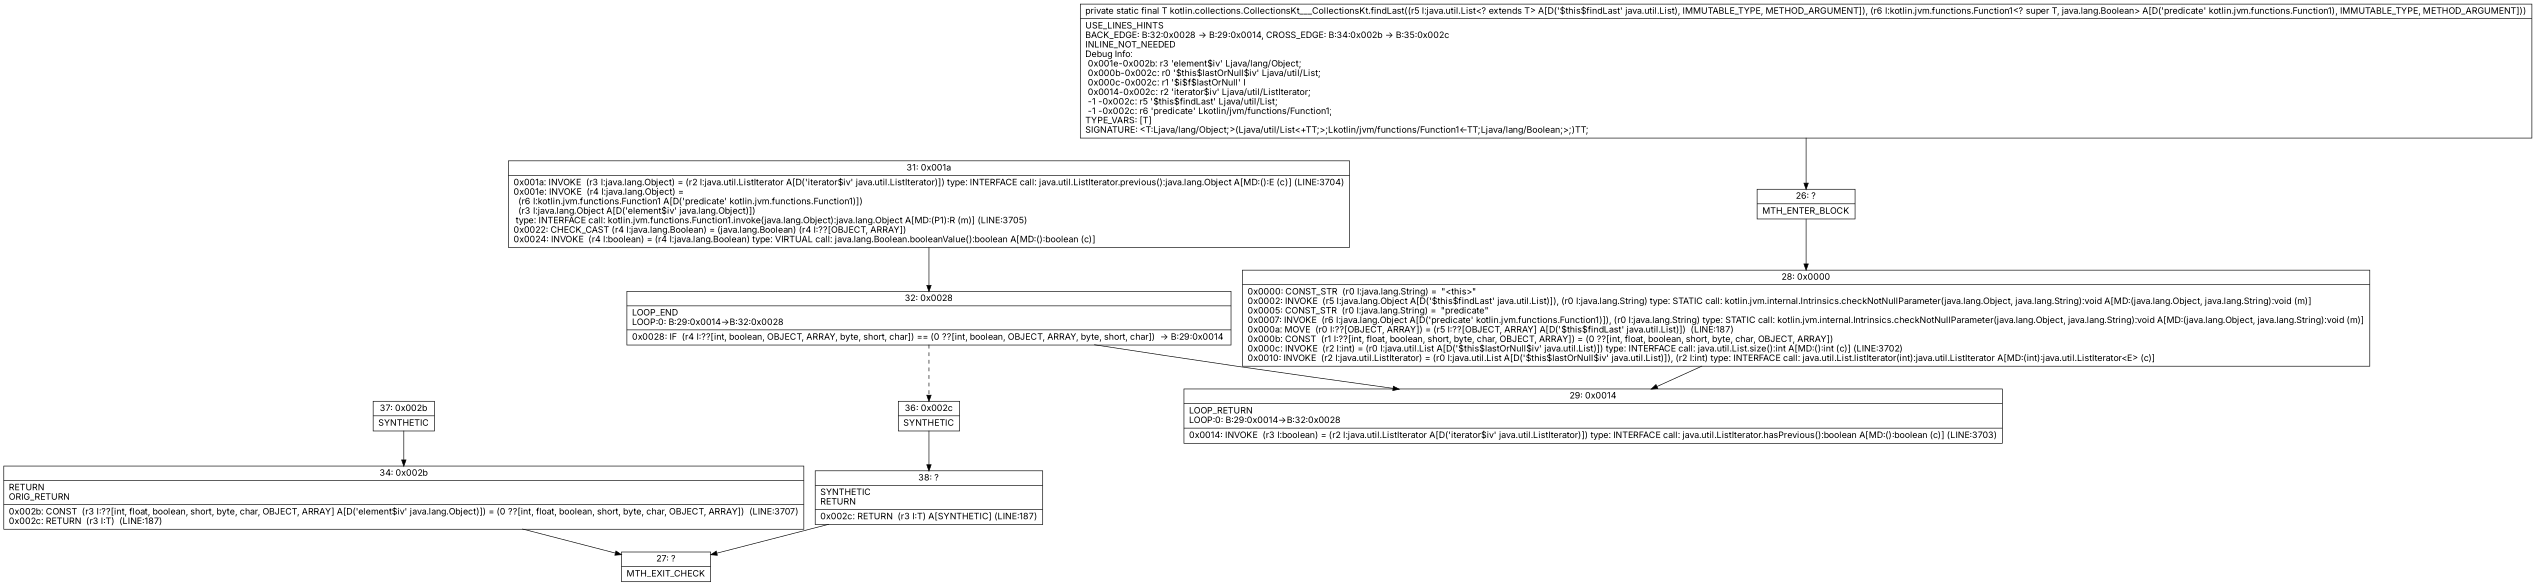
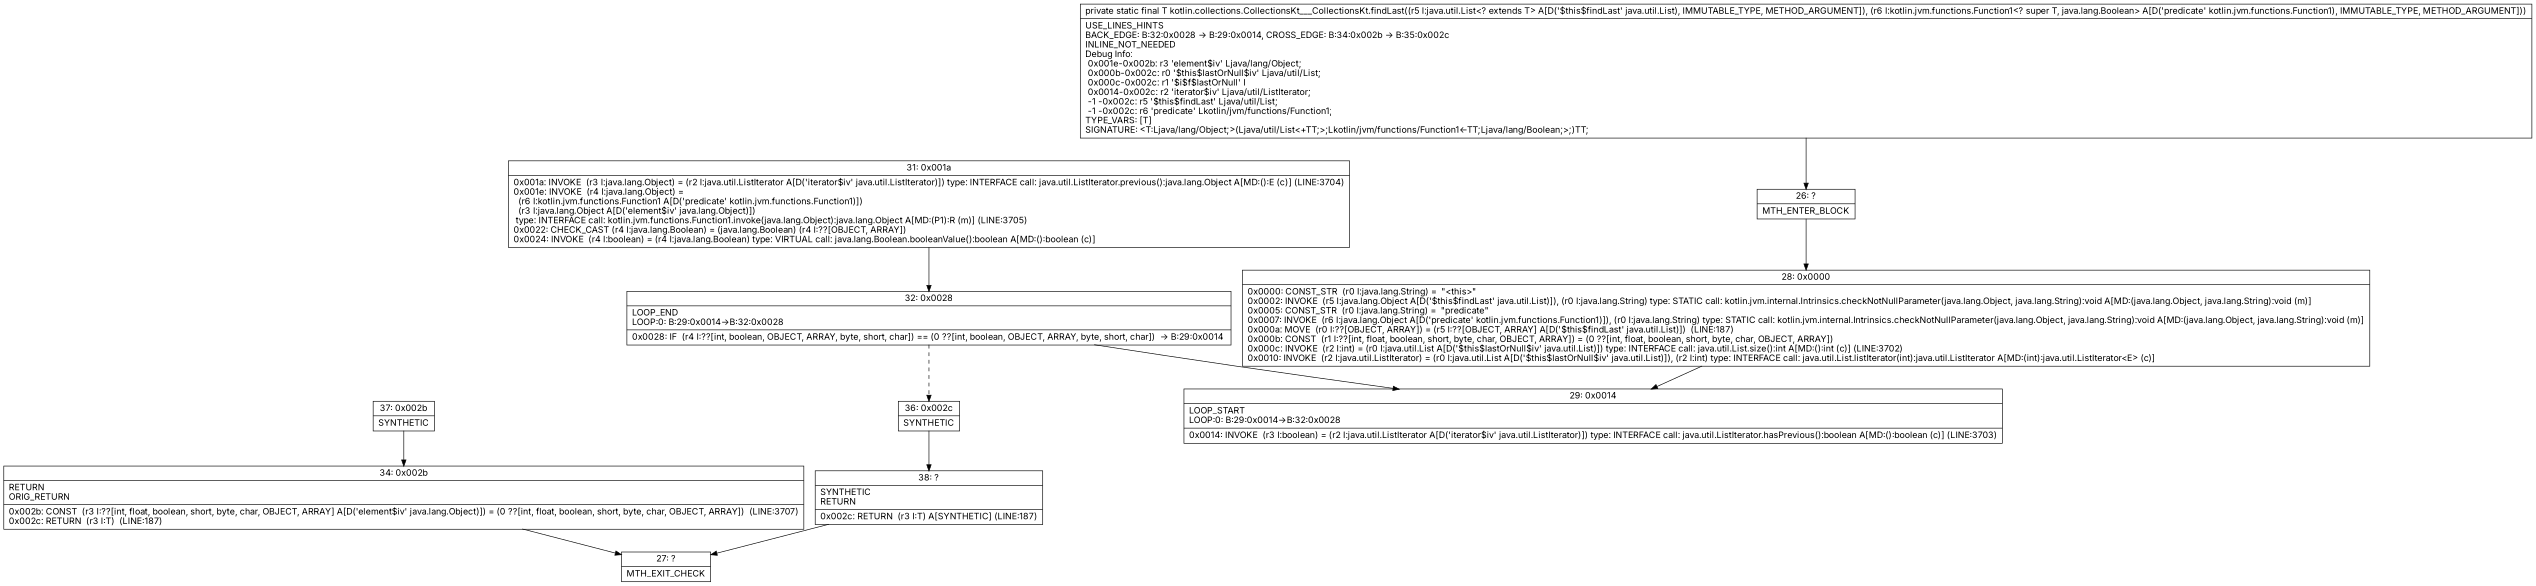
  digraph {
    fontname=Inter
    node [fontname=Inter shape=record]
    edge [fontname=Inter]
    n1 [label="{26\:\ ?|MTH_ENTER_BLOCK\l}"]
    n2 [label="{28\:\ 0x0000|0x0000: CONST_STR  (r0 I:java.lang.String) =  \"\<this\>\" \l0x0002: INVOKE  (r5 I:java.lang.Object A[D('$this$findLast' java.util.List)]), (r0 I:java.lang.String) type: STATIC call: kotlin.jvm.internal.Intrinsics.checkNotNullParameter(java.lang.Object, java.lang.String):void A[MD:(java.lang.Object, java.lang.String):void (m)]\l0x0005: CONST_STR  (r0 I:java.lang.String) =  \"predicate\" \l0x0007: INVOKE  (r6 I:java.lang.Object A[D('predicate' kotlin.jvm.functions.Function1)]), (r0 I:java.lang.String) type: STATIC call: kotlin.jvm.internal.Intrinsics.checkNotNullParameter(java.lang.Object, java.lang.String):void A[MD:(java.lang.Object, java.lang.String):void (m)]\l0x000a: MOVE  (r0 I:??[OBJECT, ARRAY]) = (r5 I:??[OBJECT, ARRAY] A[D('$this$findLast' java.util.List)])  (LINE:187)\l0x000b: CONST  (r1 I:??[int, float, boolean, short, byte, char, OBJECT, ARRAY]) = (0 ??[int, float, boolean, short, byte, char, OBJECT, ARRAY]) \l0x000c: INVOKE  (r2 I:int) = (r0 I:java.util.List A[D('$this$lastOrNull$iv' java.util.List)]) type: INTERFACE call: java.util.List.size():int A[MD:():int (c)] (LINE:3702)\l0x0010: INVOKE  (r2 I:java.util.ListIterator) = (r0 I:java.util.List A[D('$this$lastOrNull$iv' java.util.List)]), (r2 I:int) type: INTERFACE call: java.util.List.listIterator(int):java.util.ListIterator A[MD:(int):java.util.ListIterator\<E\> (c)]\l}"]
-   n3 [label="{29\:\ 0x0014|LOOP_RETURN\lLOOP:0: B:29:0x0014\-\>B:32:0x0028\l|0x0014: INVOKE  (r3 I:boolean) = (r2 I:java.util.ListIterator A[D('iterator$iv' java.util.ListIterator)]) type: INTERFACE call: java.util.ListIterator.hasPrevious():boolean A[MD:():boolean (c)] (LINE:3703)\l}"]
+   n3 [label="{29\:\ 0x0014|LOOP_START\lLOOP:0: B:29:0x0014\-\>B:32:0x0028\l|0x0014: INVOKE  (r3 I:boolean) = (r2 I:java.util.ListIterator A[D('iterator$iv' java.util.ListIterator)]) type: INTERFACE call: java.util.ListIterator.hasPrevious():boolean A[MD:():boolean (c)] (LINE:3703)\l}"]
    n4 [label="{31\:\ 0x001a|0x001a: INVOKE  (r3 I:java.lang.Object) = (r2 I:java.util.ListIterator A[D('iterator$iv' java.util.ListIterator)]) type: INTERFACE call: java.util.ListIterator.previous():java.lang.Object A[MD:():E (c)] (LINE:3704)\l0x001e: INVOKE  (r4 I:java.lang.Object) = \l  (r6 I:kotlin.jvm.functions.Function1 A[D('predicate' kotlin.jvm.functions.Function1)])\l  (r3 I:java.lang.Object A[D('element$iv' java.lang.Object)])\l type: INTERFACE call: kotlin.jvm.functions.Function1.invoke(java.lang.Object):java.lang.Object A[MD:(P1):R (m)] (LINE:3705)\l0x0022: CHECK_CAST (r4 I:java.lang.Boolean) = (java.lang.Boolean) (r4 I:??[OBJECT, ARRAY]) \l0x0024: INVOKE  (r4 I:boolean) = (r4 I:java.lang.Boolean) type: VIRTUAL call: java.lang.Boolean.booleanValue():boolean A[MD:():boolean (c)]\l}"]
    n5 [label="{32\:\ 0x0028|LOOP_END\lLOOP:0: B:29:0x0014\-\>B:32:0x0028\l|0x0028: IF  (r4 I:??[int, boolean, OBJECT, ARRAY, byte, short, char]) == (0 ??[int, boolean, OBJECT, ARRAY, byte, short, char])  \-\> B:29:0x0014 \l}"]
    n6 [label="{37\:\ 0x002b|SYNTHETIC\l}"]
    n7 [label="{34\:\ 0x002b|RETURN\lORIG_RETURN\l|0x002b: CONST  (r3 I:??[int, float, boolean, short, byte, char, OBJECT, ARRAY] A[D('element$iv' java.lang.Object)]) = (0 ??[int, float, boolean, short, byte, char, OBJECT, ARRAY])  (LINE:3707)\l0x002c: RETURN  (r3 I:T)  (LINE:187)\l}"]
    n8 [label="{36\:\ 0x002c|SYNTHETIC\l}"]
    n9 [label="{38\:\ ?|SYNTHETIC\lRETURN\l|0x002c: RETURN  (r3 I:T) A[SYNTHETIC] (LINE:187)\l}"]
    n10 [label="{27\:\ ?|MTH_EXIT_CHECK\l}"]
    n11 [label="{private static final T kotlin.collections.CollectionsKt___CollectionsKt.findLast((r5 I:java.util.List\<? extends T\> A[D('$this$findLast' java.util.List), IMMUTABLE_TYPE, METHOD_ARGUMENT]), (r6 I:kotlin.jvm.functions.Function1\<? super T, java.lang.Boolean\> A[D('predicate' kotlin.jvm.functions.Function1), IMMUTABLE_TYPE, METHOD_ARGUMENT]))  | USE_LINES_HINTS\lBACK_EDGE: B:32:0x0028 \-\> B:29:0x0014, CROSS_EDGE: B:34:0x002b \-\> B:35:0x002c\lINLINE_NOT_NEEDED\lDebug Info:\l  0x001e\-0x002b: r3 'element$iv' Ljava\/lang\/Object;\l  0x000b\-0x002c: r0 '$this$lastOrNull$iv' Ljava\/util\/List;\l  0x000c\-0x002c: r1 '$i$f$lastOrNull' I\l  0x0014\-0x002c: r2 'iterator$iv' Ljava\/util\/ListIterator;\l  \-1 \-0x002c: r5 '$this$findLast' Ljava\/util\/List;\l  \-1 \-0x002c: r6 'predicate' Lkotlin\/jvm\/functions\/Function1;\lTYPE_VARS: [T]\lSIGNATURE: \<T:Ljava\/lang\/Object;\>(Ljava\/util\/List\<+TT;\>;Lkotlin\/jvm\/functions\/Function1\<\-TT;Ljava\/lang\/Boolean;\>;)TT;\l}"]
    n1 -> n2
    n2 -> n3
    n4 -> n5
    n5 -> n3
    n5 -> n8 [style=dashed]
    n6 -> n7
    n7 -> n10
    n8 -> n9
    n9 -> n10
    n11 -> n1
  }
